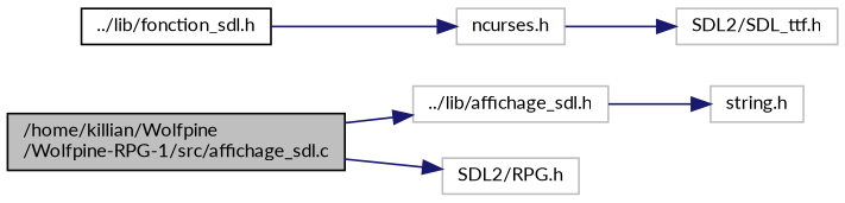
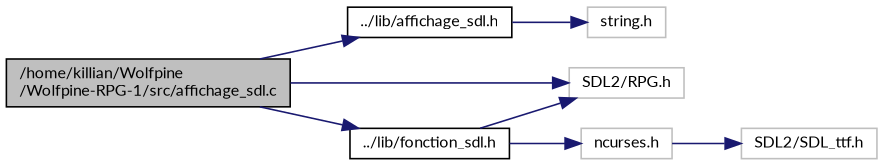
  digraph {
    fontname=Lato
    rankdir=LR
    node [color=grey75 fillcolor=white fontname=Lato fontsize=10 shape=record style=filled]
    edge [color=midnightblue fontname=Lato fontsize=10 labelfontname=FreeSans labelfontsize=10 style=solid]
    n1 [color=black fillcolor=grey75 fontcolor=black height=0.2 label="/home/killian/Wolfpine\l/Wolfpine-RPG-1/src/affichage_sdl.c" width=0.4]
-   n2 [height=0.2 label="../lib/affichage_sdl.h" width=0.4]
+   n2 [color=black height=0.2 label="../lib/affichage_sdl.h" width=0.4]
    n3 [color=black height=0.2 label="../lib/fonction_sdl.h" width=0.4]
    n4 [height=0.2 label="SDL2/RPG.h" width=0.4]
    n5 [height=0.2 label="string.h" width=0.4]
    n6 [height=0.2 label="ncurses.h" width=0.4]
    n7 [height=0.2 label="SDL2/SDL_ttf.h" width=0.4]
    n1 -> n2
+   n1 -> n3
    n1 -> n4
    n2 -> n5
+   n3 -> n4
    n3 -> n6
    n6 -> n7
  }
